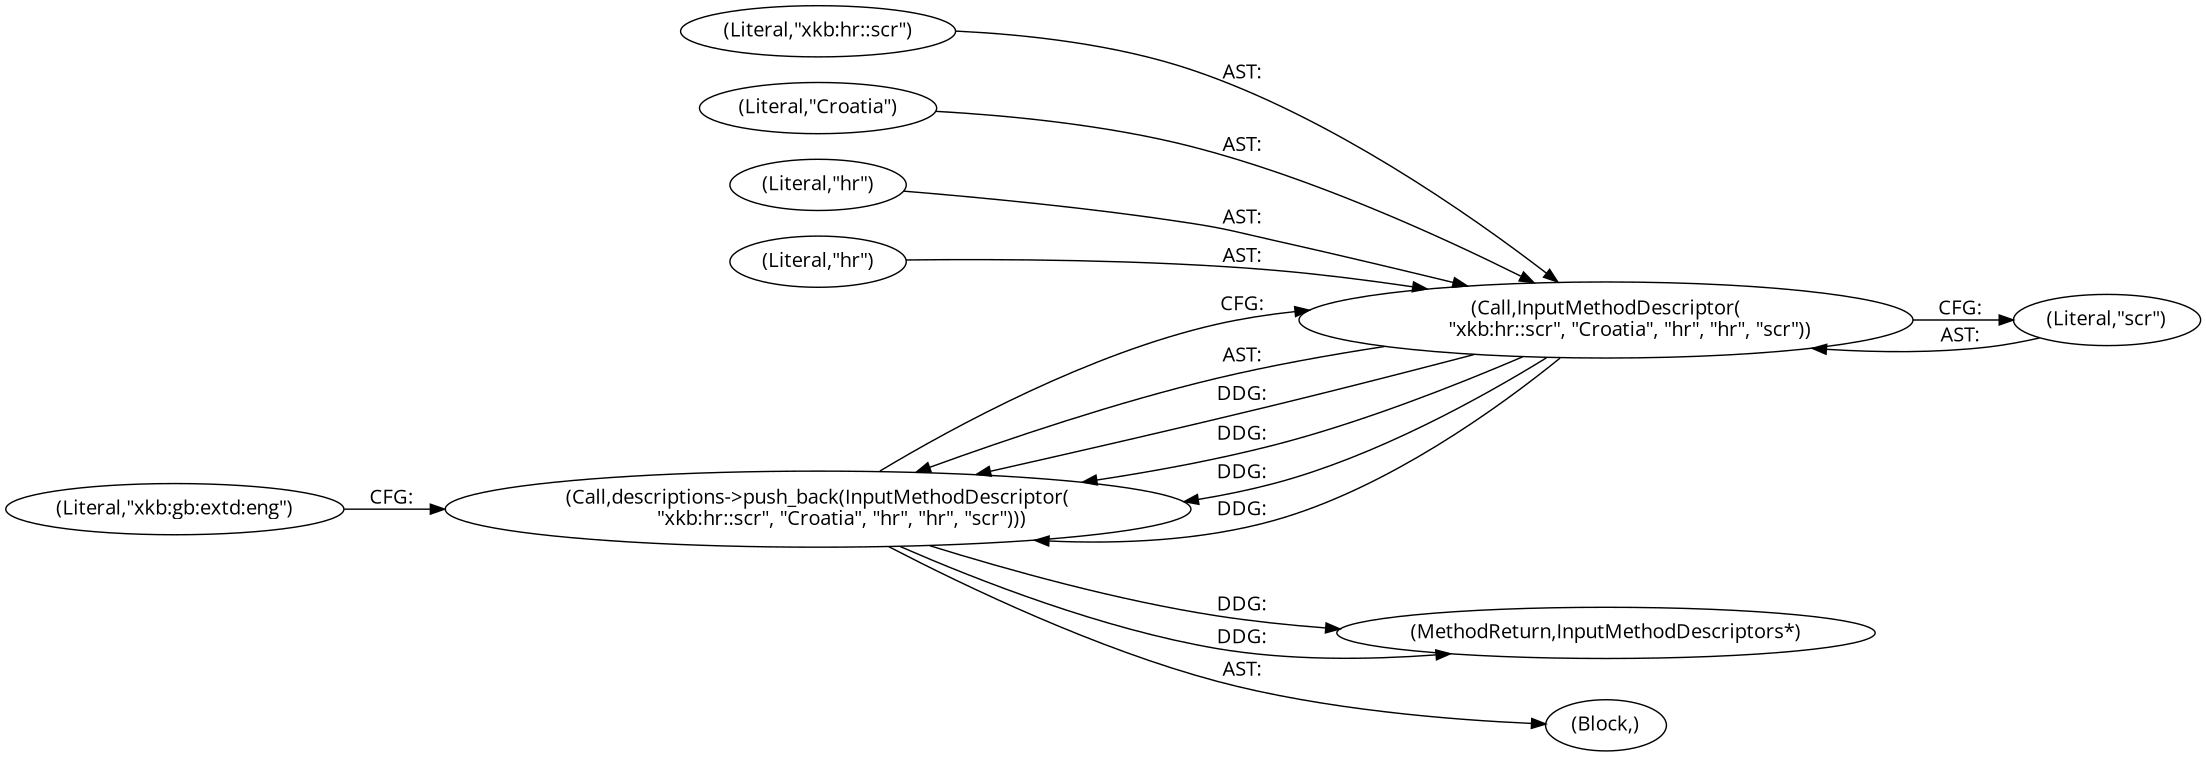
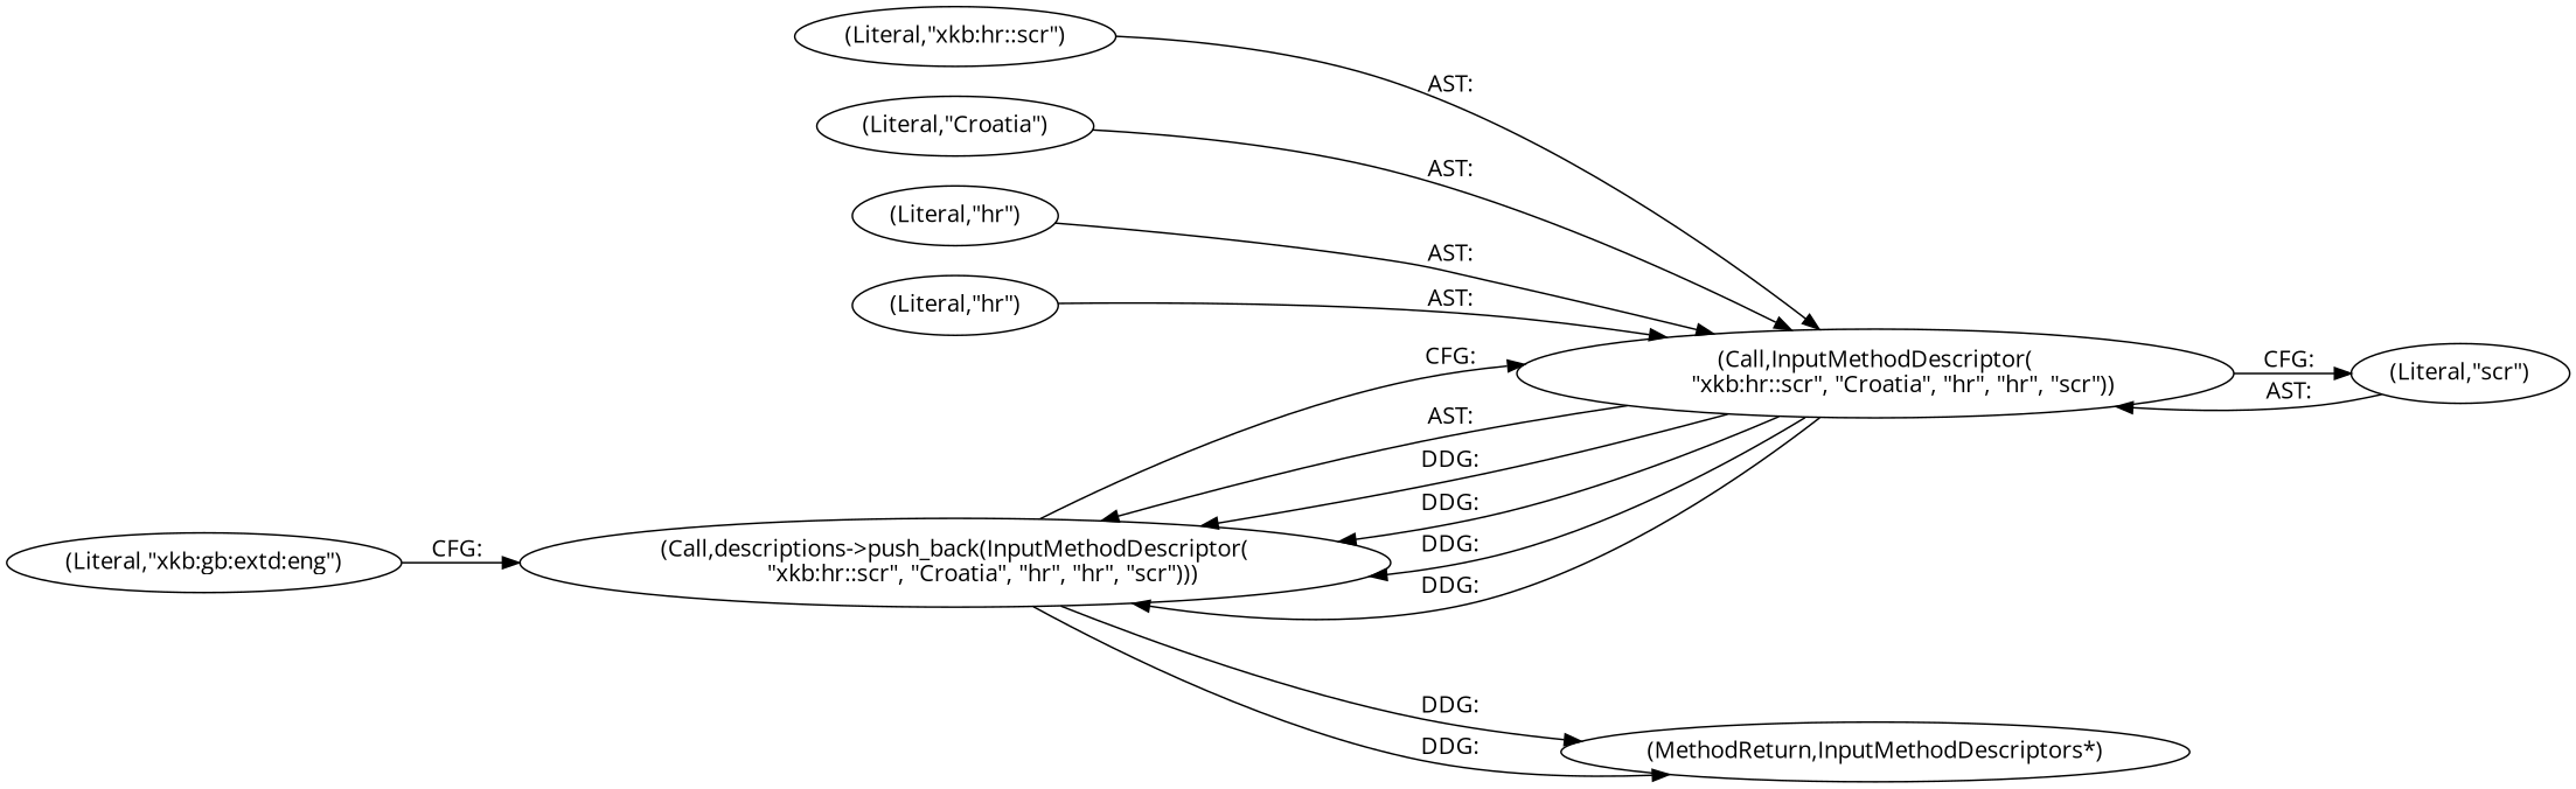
  digraph {
    rankdir=LR
    fontname="Open Sans"
    node [fontname="Open Sans"]
    edge [fontname="Open Sans"]
    n1 [label="(Call,descriptions->push_back(InputMethodDescriptor(\n         \"xkb:hr::scr\", \"Croatia\", \"hr\", \"hr\", \"scr\")))"]
    n2 [label="(Call,InputMethodDescriptor(\n         \"xkb:hr::scr\", \"Croatia\", \"hr\", \"hr\", \"scr\"))"]
    n3 [label="(MethodReturn,InputMethodDescriptors*)"]
-   n4 [label="(Block,)"]
    n5 [label="(Literal,\"scr\")"]
    n6 [label="(Literal,\"xkb:hr::scr\")"]
    n7 [label="(Literal,\"Croatia\")"]
    n8 [label="(Literal,\"xkb:gb:extd:eng\")"]
    n9 [label="(Literal,\"hr\")"]
    n10 [label="(Literal,\"hr\")"]
    n1 -> n2 [label="CFG: "]
    n1 -> n3 [label="DDG: "]
    n1 -> n3 [label="DDG: "]
-   n1 -> n4 [label="AST: "]
    n2 -> n1 [label="AST: "]
    n2 -> n1 [label="DDG: "]
    n2 -> n1 [label="DDG: "]
    n2 -> n1 [label="DDG: "]
    n2 -> n1 [label="DDG: "]
    n2 -> n5 [label="CFG: "]
    n5 -> n2 [label="AST: "]
    n6 -> n2 [label="AST: "]
    n7 -> n2 [label="AST: "]
    n8 -> n1 [label="CFG: "]
    n9 -> n2 [label="AST: "]
    n10 -> n2 [label="AST: "]
  }
